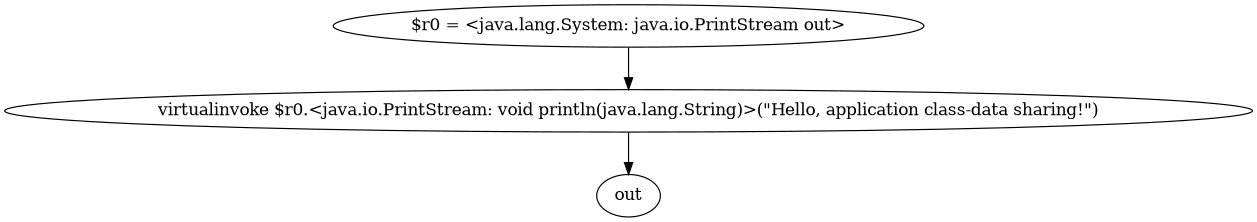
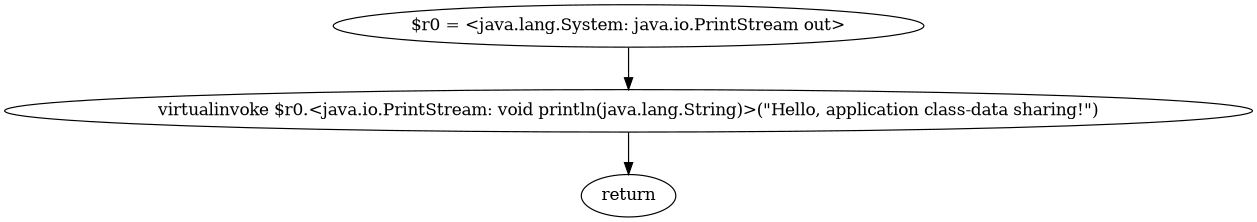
  digraph {
    "$r0 = <java.lang.System: java.io.PrintStream out>"
    "virtualinvoke $r0.<java.io.PrintStream: void println(java.lang.String)>(\"Hello, application class-data sharing!\")"
-   return [label=out]
+   return
    "$r0 = <java.lang.System: java.io.PrintStream out>" -> "virtualinvoke $r0.<java.io.PrintStream: void println(java.lang.String)>(\"Hello, application class-data sharing!\")"
    "virtualinvoke $r0.<java.io.PrintStream: void println(java.lang.String)>(\"Hello, application class-data sharing!\")" -> return
  }
